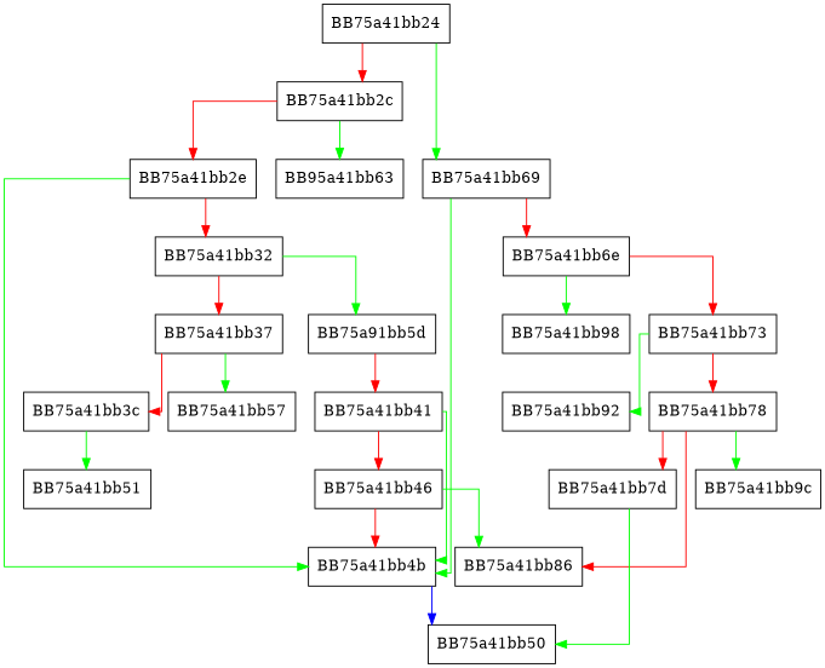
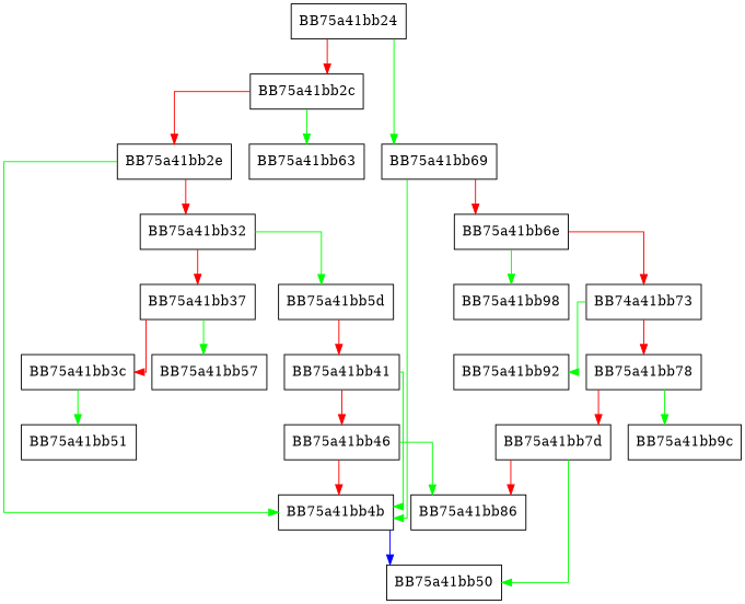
  digraph {
    splines=ortho
    node [shape=box]
    edge [color=green]
    BB75a41bb24
    BB75a41bb69
    BB75a41bb2c
    BB75a41bb4b
    BB75a41bb6e
-   BB75a41bb63 [label=BB95a41bb63]
+   BB75a41bb63
    BB75a41bb2e
    BB75a41bb50
    BB75a41bb98
-   BB75a41bb73
+   BB75a41bb73 [label=BB74a41bb73]
    BB75a41bb32
-   BB75a41bb5d [label=BB75a91bb5d]
+   BB75a41bb5d
    BB75a41bb37
    BB75a41bb41
    BB75a41bb57
    BB75a41bb3c
    BB75a41bb51
    BB75a41bb46
    BB75a41bb86
    BB75a41bb92
    BB75a41bb78
    n22 [label=BB75a41bb9c]
    BB75a41bb7d
    BB75a41bb24 -> BB75a41bb69
    BB75a41bb24 -> BB75a41bb2c [color=red]
    BB75a41bb69 -> BB75a41bb4b
    BB75a41bb69 -> BB75a41bb6e [color=red]
    BB75a41bb2c -> BB75a41bb63
    BB75a41bb2c -> BB75a41bb2e [color=red]
    BB75a41bb4b -> BB75a41bb50 [color=blue]
    BB75a41bb6e -> BB75a41bb98
    BB75a41bb6e -> BB75a41bb73 [color=red]
    BB75a41bb2e -> BB75a41bb4b
    BB75a41bb2e -> BB75a41bb32 [color=red]
    BB75a41bb73 -> BB75a41bb92
    BB75a41bb73 -> BB75a41bb78 [color=red]
    BB75a41bb32 -> BB75a41bb5d
    BB75a41bb32 -> BB75a41bb37 [color=red]
    BB75a41bb5d -> BB75a41bb41 [color=red]
    BB75a41bb37 -> BB75a41bb57
    BB75a41bb37 -> BB75a41bb3c [color=red]
    BB75a41bb41 -> BB75a41bb4b
    BB75a41bb41 -> BB75a41bb46 [color=red]
    BB75a41bb3c -> BB75a41bb51
    BB75a41bb46 -> BB75a41bb4b [color=red]
    BB75a41bb46 -> BB75a41bb86
    BB75a41bb78 -> n22
    BB75a41bb78 -> BB75a41bb7d [color=red]
    BB75a41bb7d -> BB75a41bb50
-   BB75a41bb78 -> BB75a41bb86 [color=red]
+   BB75a41bb7d -> BB75a41bb86 [color=red]
  }
